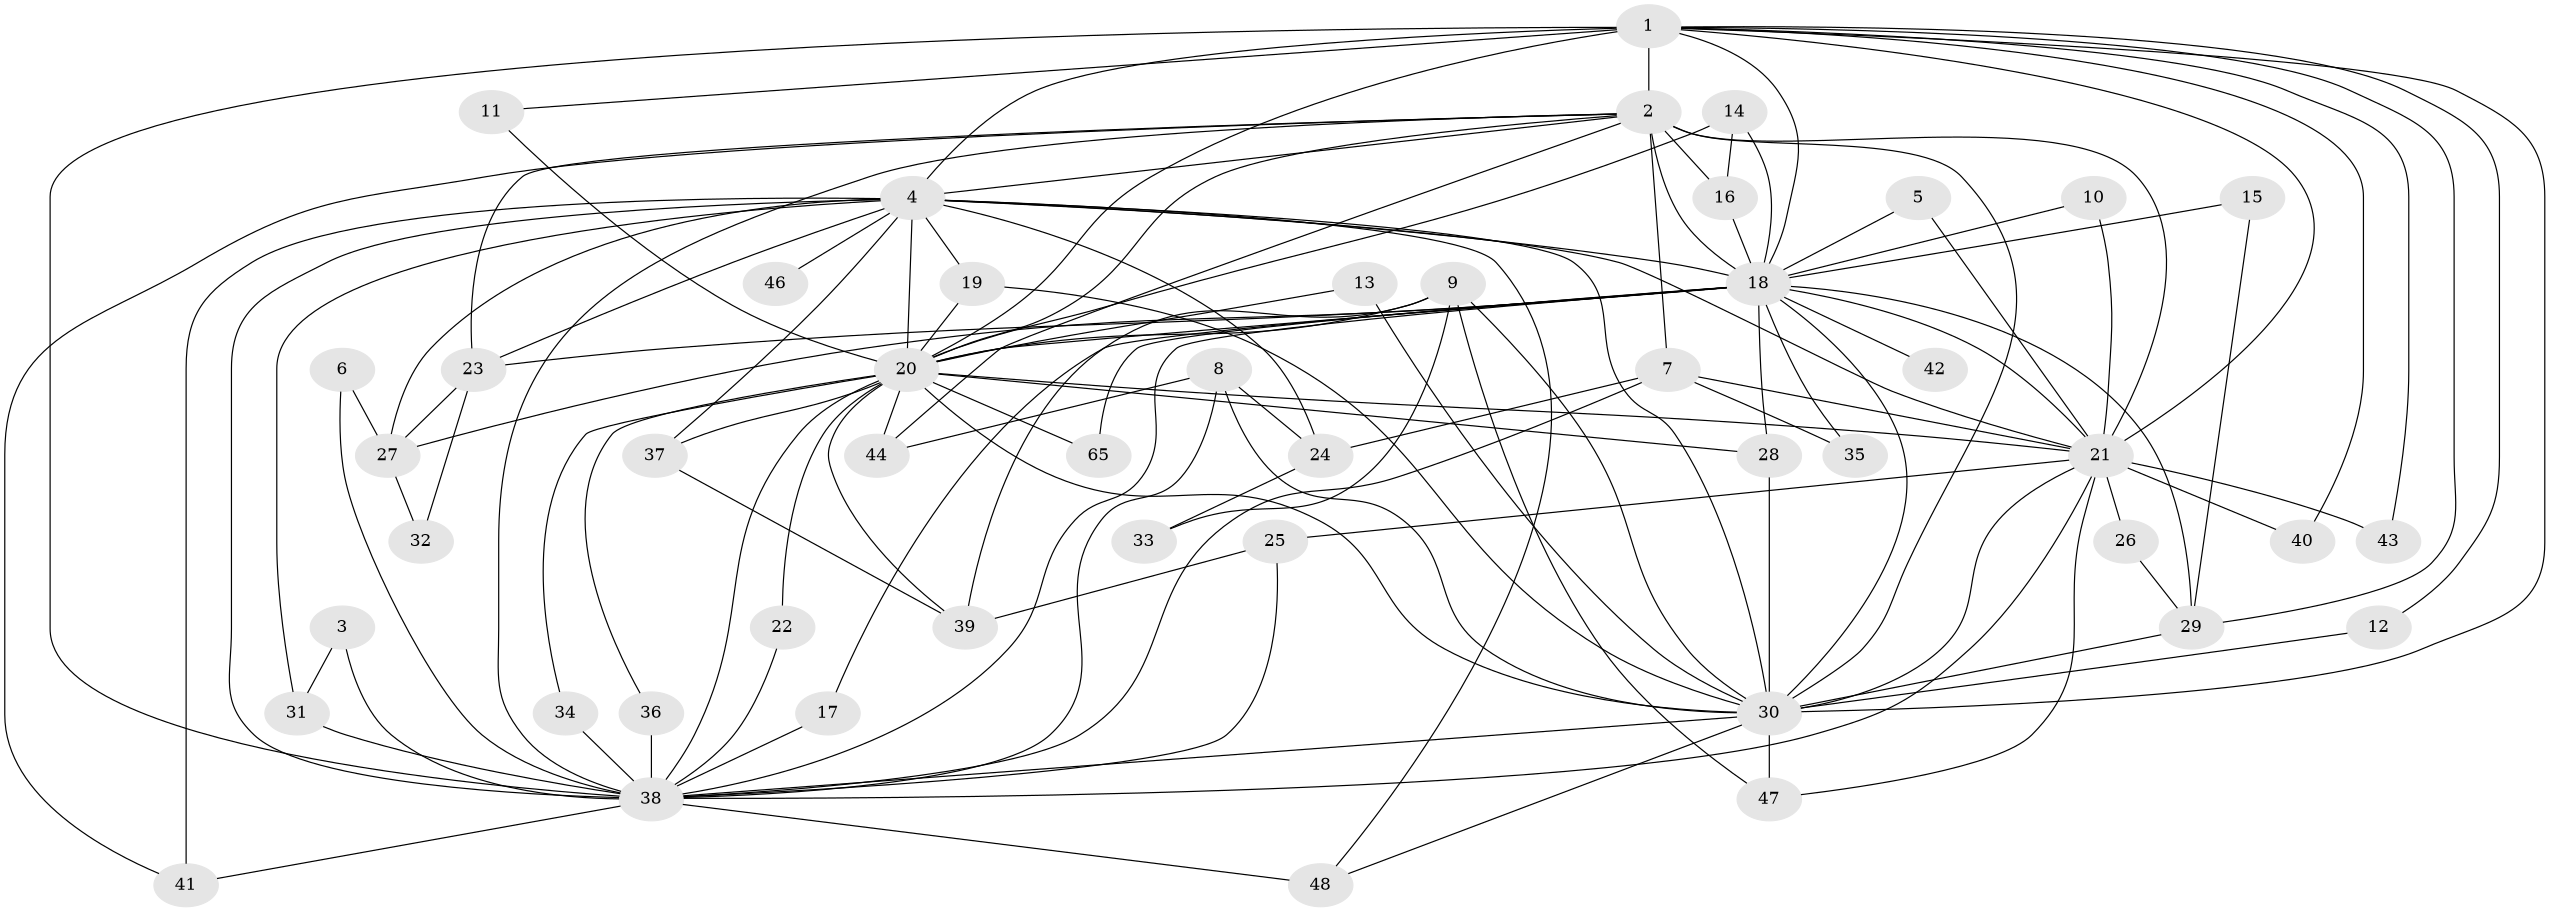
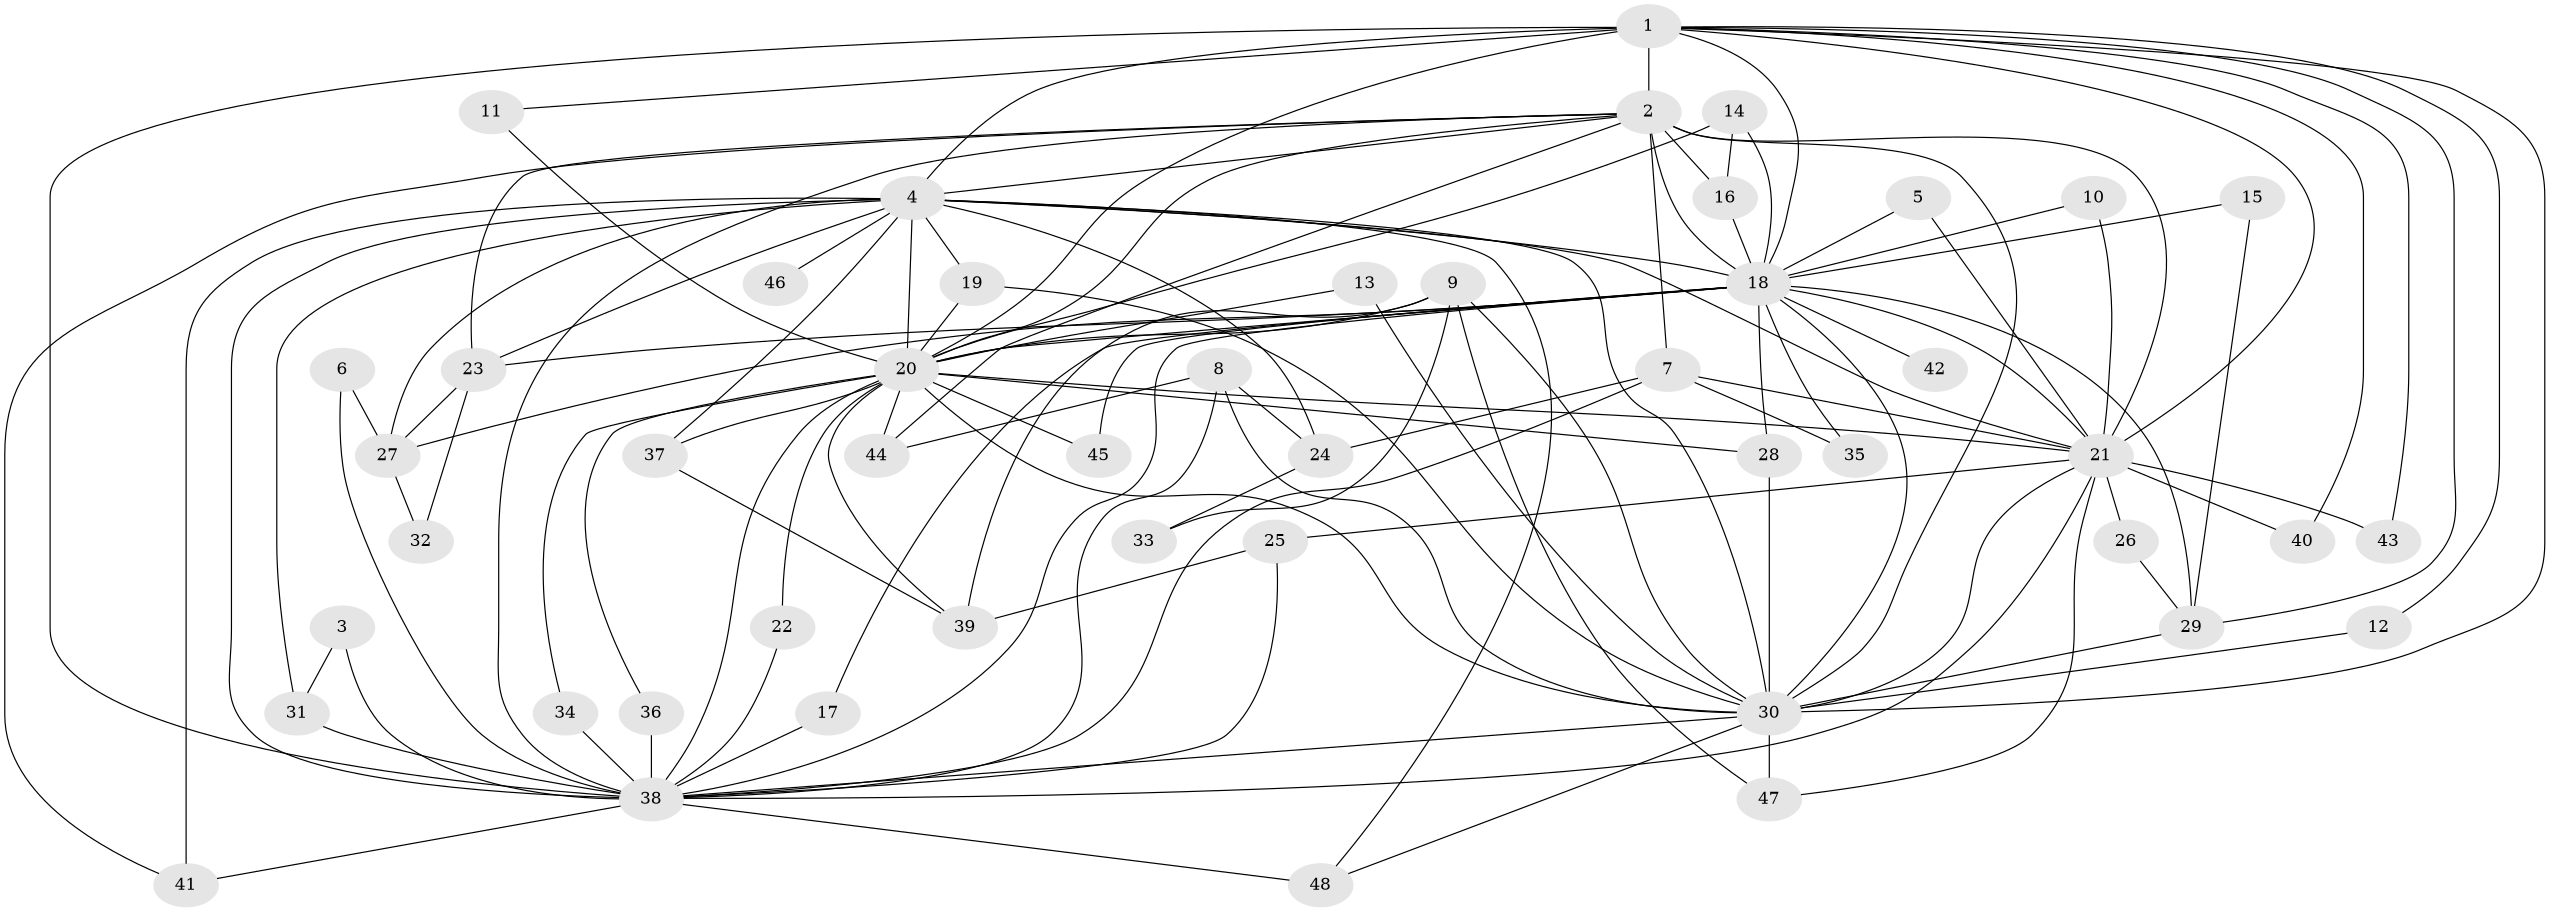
  graph {
    node [color=gray90 style=filled]
    edge [weight=1.0]
    1
    2
    4
    11
    12
    18
    20
    21
    29
    30
    38
    40
    43
    7
    16
    23
    41
    44
    31
    19
    24
    27
    37
    46
    48
    17
    42
    35
    28
-   45 [label=65]
+   45
    39
    22
    34
    36
    47
    25
    26
    32
    3
    33
    5
    6
    8
    9
    10
    13
    14
    15
    1 -- 2 [weight=4.0]
    1 -- 4 [weight=2.0]
    1 -- 11
    1 -- 12
    1 -- 18 [weight=2.0]
    1 -- 20 [weight=3.0]
    1 -- 21 [weight=2.0]
    1 -- 29
    1 -- 30 [weight=3.0]
    1 -- 38 [weight=2.0]
    1 -- 40
    1 -- 43
    2 -- 4 [weight=2.0]
    2 -- 18 [weight=2.0]
    2 -- 20 [weight=2.0]
    2 -- 21 [weight=3.0]
    2 -- 30 [weight=2.0]
    2 -- 38 [weight=2.0]
    2 -- 7
    2 -- 16
    2 -- 23
    2 -- 41
    2 -- 44
    4 -- 18
    4 -- 20 [weight=2.0]
    4 -- 21
    4 -- 30
    4 -- 38 [weight=2.0]
    4 -- 23
    4 -- 41
    4 -- 31
    4 -- 19
    4 -- 24
    4 -- 27
    4 -- 37
    4 -- 46
    4 -- 48
    11 -- 20
    12 -- 30
    18 -- 20 [weight=2.0]
    18 -- 21
    18 -- 29
    18 -- 30
    18 -- 38
    18 -- 23
    18 -- 27
    18 -- 17
    18 -- 42
    18 -- 35
    18 -- 28
    18 -- 45
    20 -- 21
    20 -- 30
    20 -- 38
    20 -- 44
    20 -- 37
    20 -- 28
    20 -- 45
    20 -- 39
    20 -- 22
    20 -- 34
    20 -- 36
    21 -- 30
    21 -- 38
    21 -- 40
    21 -- 43
    21 -- 47
    21 -- 25
    21 -- 26
    29 -- 30
    30 -- 38
    30 -- 48
    30 -- 47
    38 -- 41
    38 -- 48
    7 -- 21
    7 -- 38
    7 -- 24
    7 -- 35
    16 -- 18
    23 -- 27
    23 -- 32
    31 -- 38
    19 -- 20
    19 -- 30
    24 -- 33
    27 -- 32
    37 -- 39
    17 -- 38 [weight=2.0]
    28 -- 30
    22 -- 38
    34 -- 38
    36 -- 38 [weight=2.0]
    25 -- 38
    25 -- 39
    26 -- 29
    3 -- 38
    3 -- 31
    5 -- 18
    5 -- 21
    6 -- 38
    6 -- 27
    8 -- 30
    8 -- 38 [weight=2.0]
    8 -- 44
    8 -- 24
    9 -- 20
    9 -- 30 [weight=2.0]
    9 -- 39
    9 -- 47
    9 -- 33
    10 -- 18
    10 -- 21
    13 -- 20
    13 -- 30
    14 -- 18
    14 -- 20
    14 -- 16
    15 -- 18
    15 -- 29
  }
